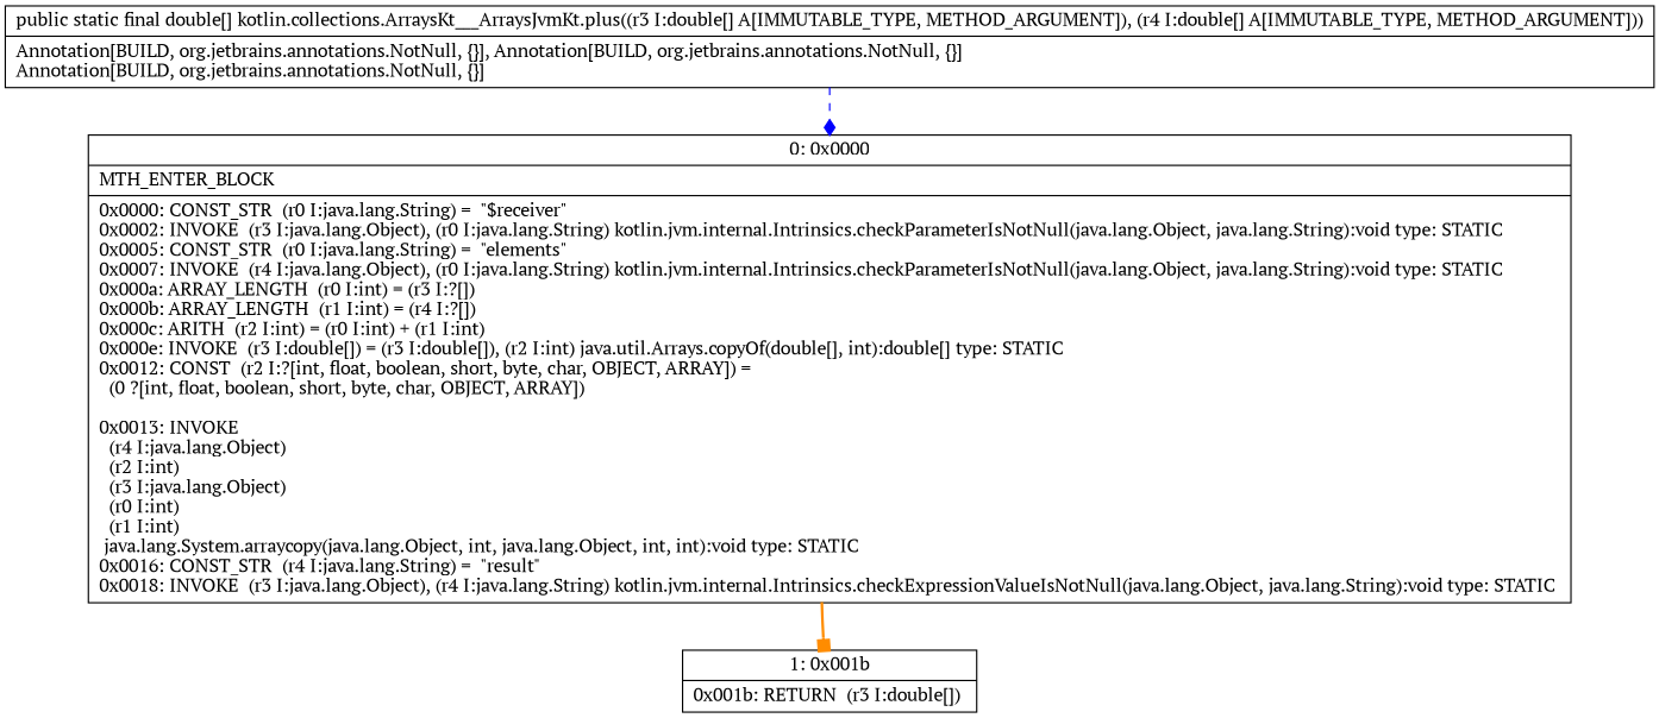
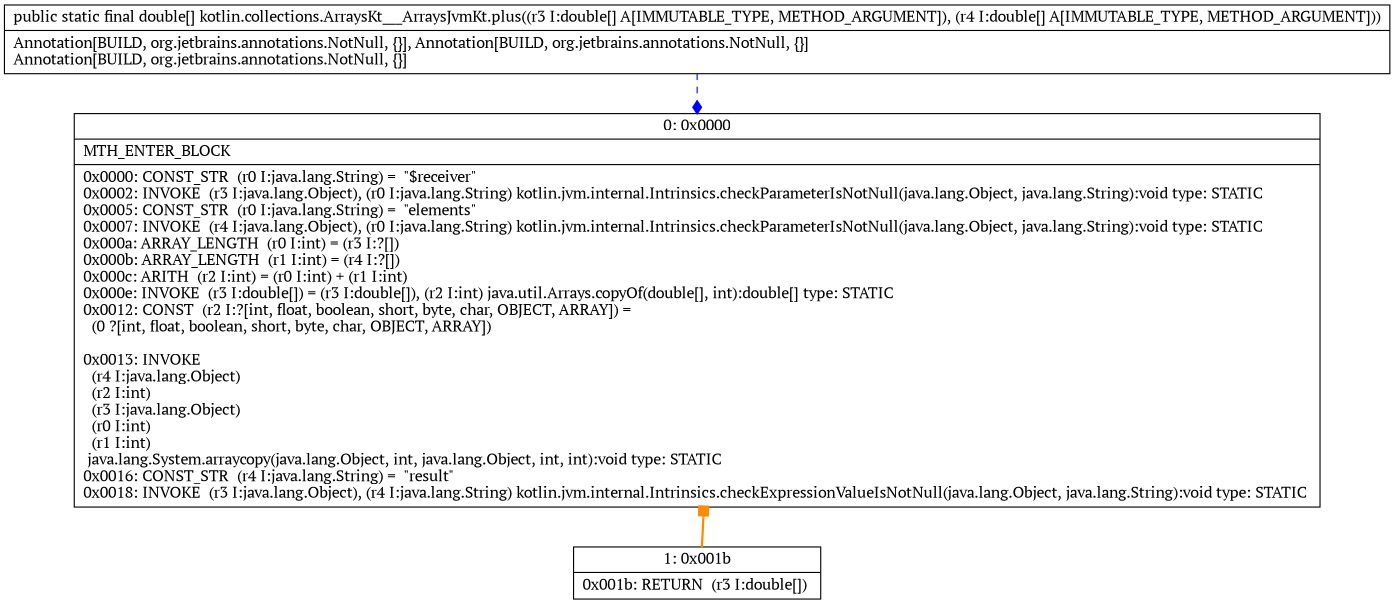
  digraph {
    fontname="PT Serif"
    node [shape=record fontname="PT Serif"]
    edge [fontname="PT Serif"]
    n1 [label="{0\:\ 0x0000|MTH_ENTER_BLOCK\l|0x0000: CONST_STR  (r0 I:java.lang.String) =  \"$receiver\" \l0x0002: INVOKE  (r3 I:java.lang.Object), (r0 I:java.lang.String) kotlin.jvm.internal.Intrinsics.checkParameterIsNotNull(java.lang.Object, java.lang.String):void type: STATIC \l0x0005: CONST_STR  (r0 I:java.lang.String) =  \"elements\" \l0x0007: INVOKE  (r4 I:java.lang.Object), (r0 I:java.lang.String) kotlin.jvm.internal.Intrinsics.checkParameterIsNotNull(java.lang.Object, java.lang.String):void type: STATIC \l0x000a: ARRAY_LENGTH  (r0 I:int) = (r3 I:?[]) \l0x000b: ARRAY_LENGTH  (r1 I:int) = (r4 I:?[]) \l0x000c: ARITH  (r2 I:int) = (r0 I:int) + (r1 I:int) \l0x000e: INVOKE  (r3 I:double[]) = (r3 I:double[]), (r2 I:int) java.util.Arrays.copyOf(double[], int):double[] type: STATIC \l0x0012: CONST  (r2 I:?[int, float, boolean, short, byte, char, OBJECT, ARRAY]) = \l  (0 ?[int, float, boolean, short, byte, char, OBJECT, ARRAY])\l \l0x0013: INVOKE  \l  (r4 I:java.lang.Object)\l  (r2 I:int)\l  (r3 I:java.lang.Object)\l  (r0 I:int)\l  (r1 I:int)\l java.lang.System.arraycopy(java.lang.Object, int, java.lang.Object, int, int):void type: STATIC \l0x0016: CONST_STR  (r4 I:java.lang.String) =  \"result\" \l0x0018: INVOKE  (r3 I:java.lang.Object), (r4 I:java.lang.String) kotlin.jvm.internal.Intrinsics.checkExpressionValueIsNotNull(java.lang.Object, java.lang.String):void type: STATIC \l}"]
    n2 [label="{1\:\ 0x001b|0x001b: RETURN  (r3 I:double[]) \l}"]
    n3 [label="{public static final double[] kotlin.collections.ArraysKt___ArraysJvmKt.plus((r3 I:double[] A[IMMUTABLE_TYPE, METHOD_ARGUMENT]), (r4 I:double[] A[IMMUTABLE_TYPE, METHOD_ARGUMENT]))  | Annotation[BUILD, org.jetbrains.annotations.NotNull, \{\}], Annotation[BUILD, org.jetbrains.annotations.NotNull, \{\}]\lAnnotation[BUILD, org.jetbrains.annotations.NotNull, \{\}]\l}"]
-   n1 -> n2 [color=darkorange style=bold arrowhead=box]
+   n2 -> n1 [color=darkorange style=bold arrowhead=box]
    n3 -> n1 [color=blue style=dashed arrowhead=diamond]
  }
